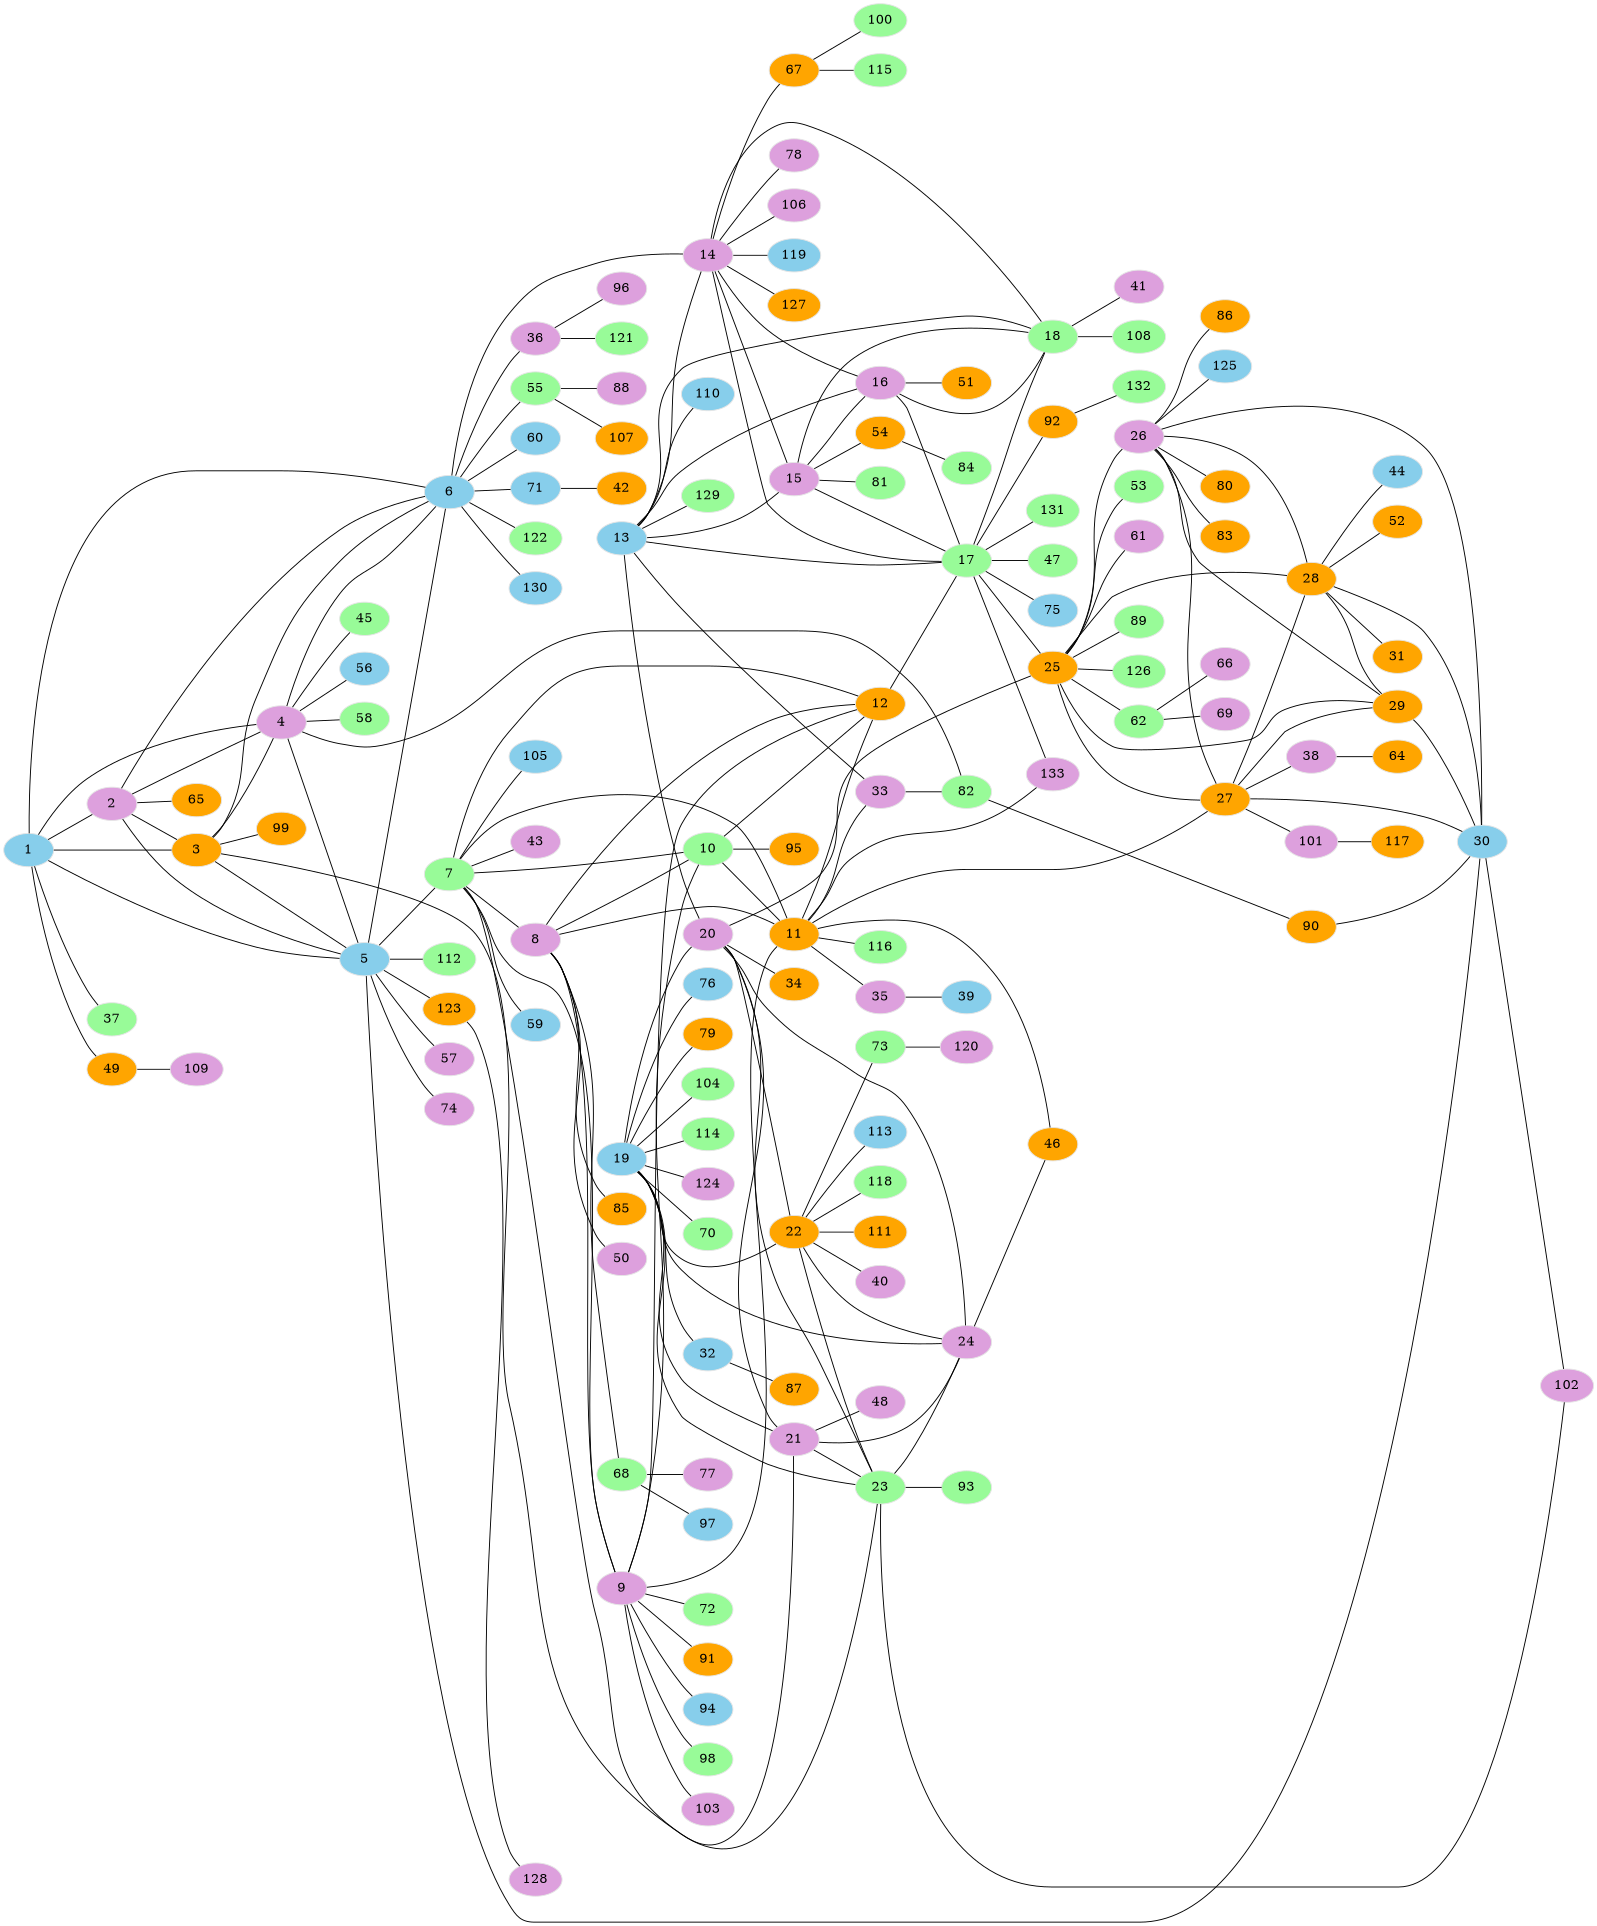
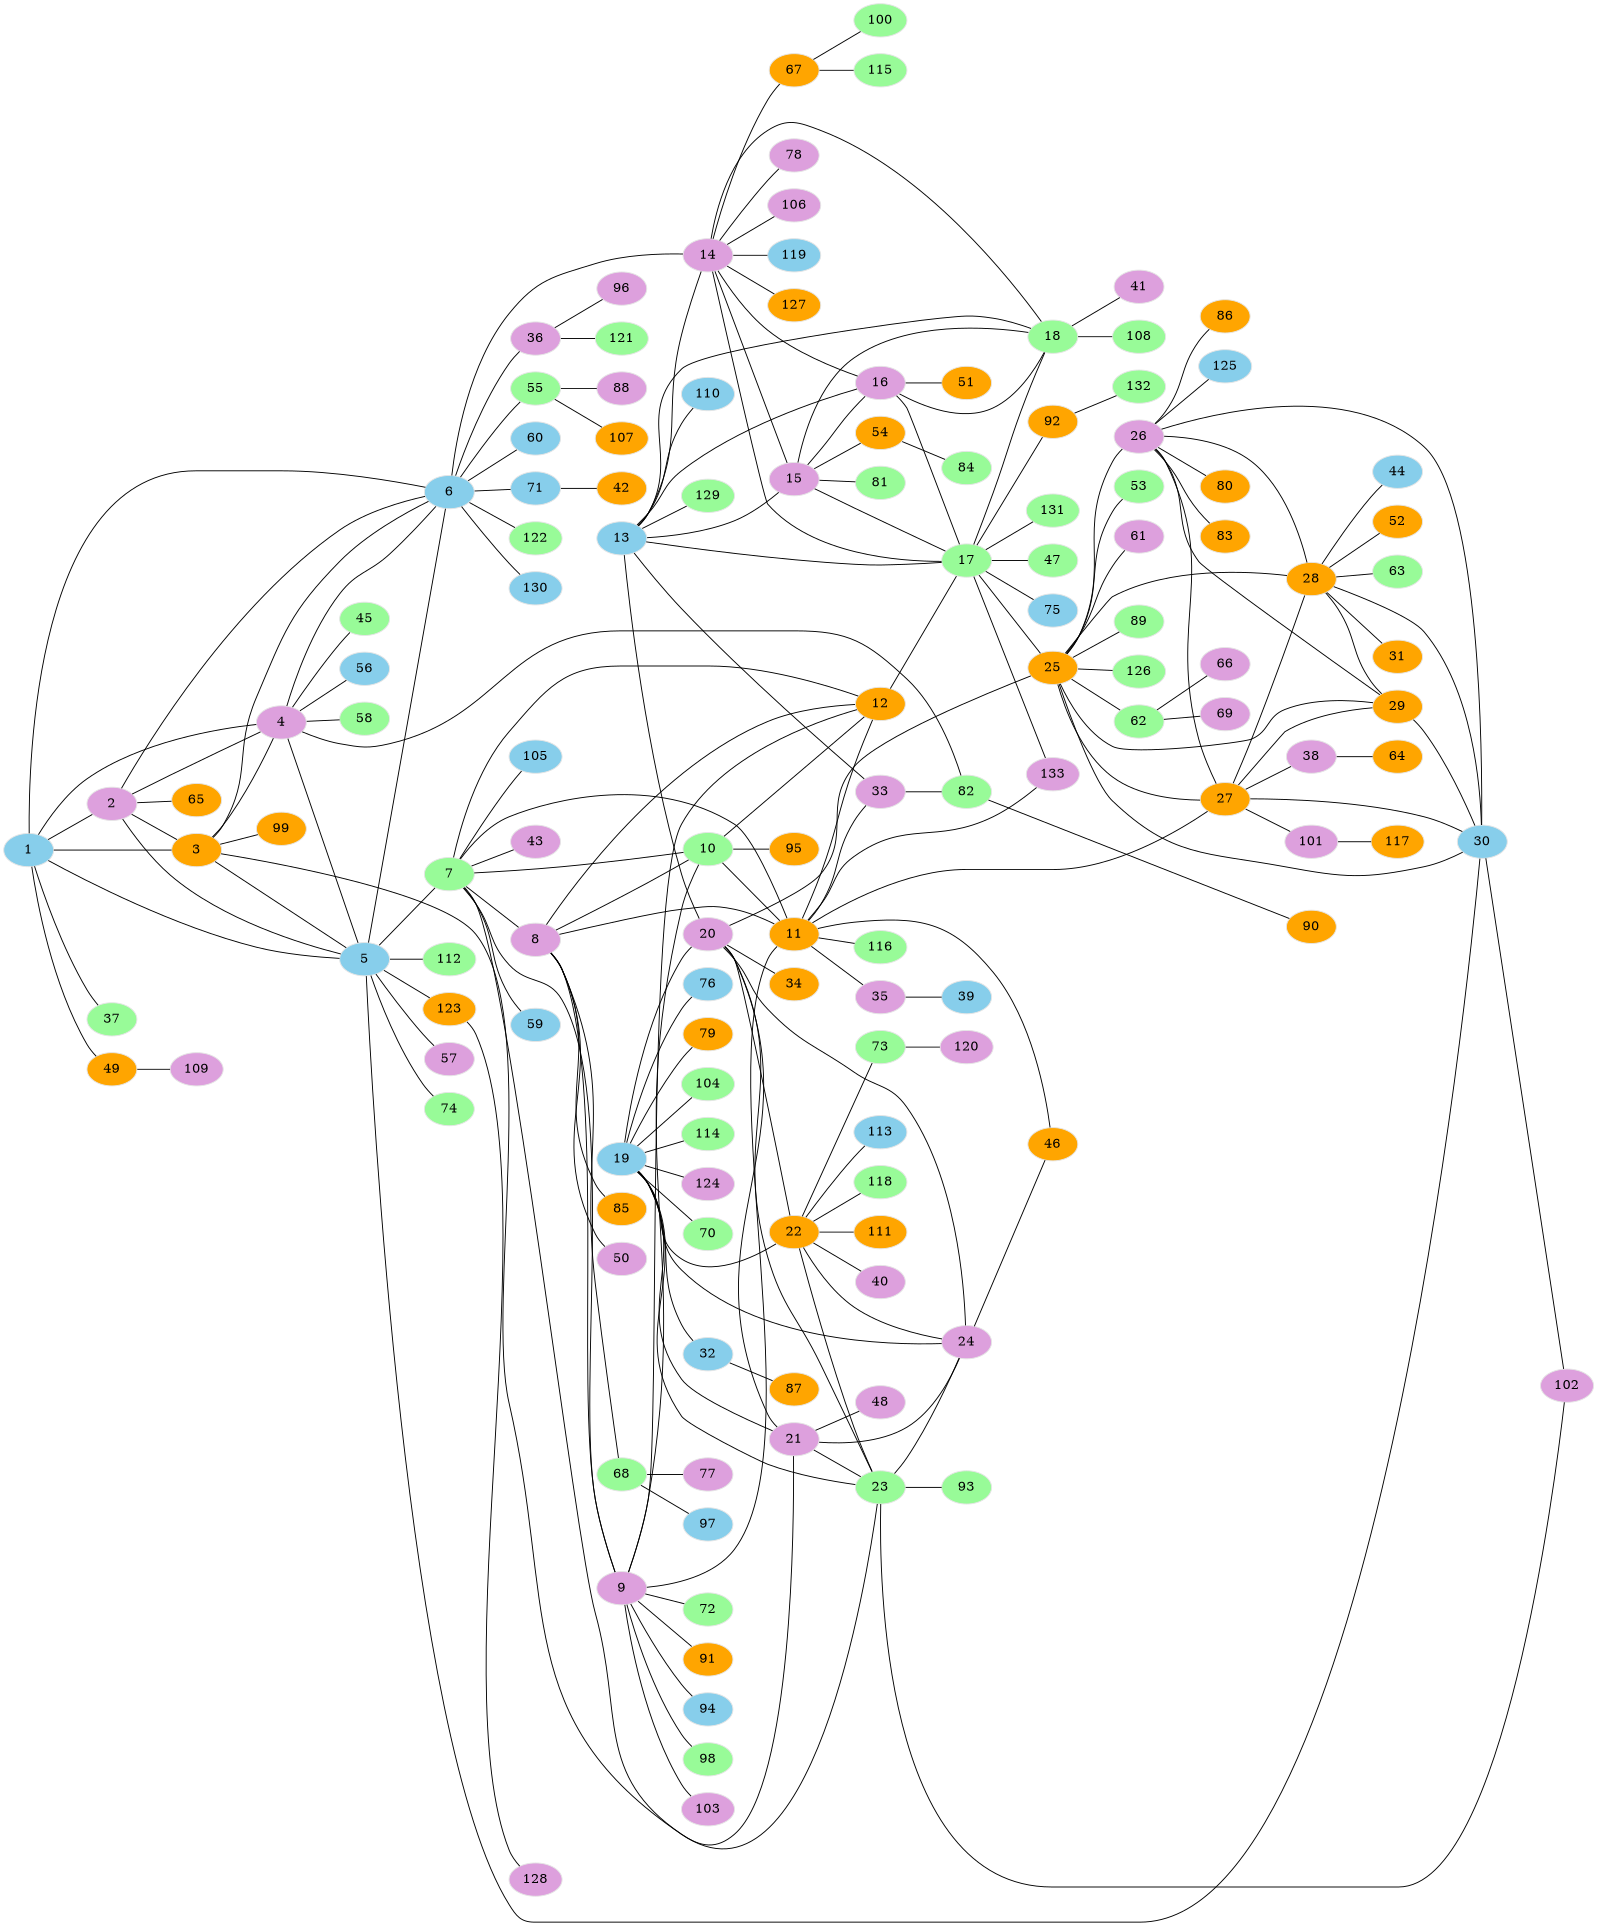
  graph {
    rankdir=LR
    node [color=gray90 fillcolor=plum style=filled]
    1 [fillcolor=skyblue]
    2
    3 [fillcolor=orange]
    4
    5 [fillcolor=skyblue]
    6 [fillcolor=skyblue]
    37 [fillcolor=palegreen]
    49 [fillcolor=orange]
    65 [fillcolor=orange]
    21
    99 [fillcolor=orange]
    45 [fillcolor=palegreen]
    56 [fillcolor=skyblue]
    58 [fillcolor=palegreen]
    82 [fillcolor=palegreen]
    7 [fillcolor=palegreen]
    30 [fillcolor=skyblue]
    57
-   74
+   74 [fillcolor=palegreen]
    112 [fillcolor=palegreen]
    123 [fillcolor=orange]
    14
    36
    55 [fillcolor=palegreen]
    60 [fillcolor=skyblue]
    71 [fillcolor=skyblue]
    122 [fillcolor=palegreen]
    130 [fillcolor=skyblue]
    109
    23 [fillcolor=palegreen]
    24
    48
    90 [fillcolor=orange]
    8
    9
    10 [fillcolor=palegreen]
    11 [fillcolor=orange]
    12 [fillcolor=orange]
    43
    59 [fillcolor=skyblue]
    105 [fillcolor=skyblue]
    102
    128
    17 [fillcolor=palegreen]
    15
    16
    18 [fillcolor=palegreen]
    67 [fillcolor=orange]
    78
    106
    119 [fillcolor=skyblue]
    127 [fillcolor=orange]
    96
    121 [fillcolor=palegreen]
    42 [fillcolor=orange]
    88
    107 [fillcolor=orange]
    50
    68 [fillcolor=palegreen]
    85 [fillcolor=orange]
    72 [fillcolor=palegreen]
    91 [fillcolor=orange]
    94 [fillcolor=skyblue]
    98 [fillcolor=palegreen]
    103
    95 [fillcolor=orange]
    27 [fillcolor=orange]
    33
    35
    46 [fillcolor=orange]
    116 [fillcolor=palegreen]
    133
    93 [fillcolor=palegreen]
    77
    97 [fillcolor=skyblue]
    28 [fillcolor=orange]
    29 [fillcolor=orange]
    38
    101
    39 [fillcolor=skyblue]
    25 [fillcolor=orange]
    47 [fillcolor=palegreen]
    75 [fillcolor=skyblue]
    92 [fillcolor=orange]
    131 [fillcolor=palegreen]
    13 [fillcolor=skyblue]
    20
    110 [fillcolor=skyblue]
    129 [fillcolor=palegreen]
    54 [fillcolor=orange]
    81 [fillcolor=palegreen]
    51 [fillcolor=orange]
    41
    108 [fillcolor=palegreen]
    22 [fillcolor=orange]
    34 [fillcolor=orange]
    100 [fillcolor=palegreen]
    115 [fillcolor=palegreen]
    84 [fillcolor=palegreen]
    26
    53 [fillcolor=palegreen]
    61
    62 [fillcolor=palegreen]
    89 [fillcolor=palegreen]
    126 [fillcolor=palegreen]
    132 [fillcolor=palegreen]
    19 [fillcolor=skyblue]
    32 [fillcolor=skyblue]
    70 [fillcolor=palegreen]
    76 [fillcolor=skyblue]
    79 [fillcolor=orange]
    104 [fillcolor=palegreen]
    114 [fillcolor=palegreen]
    124
    40
    73 [fillcolor=palegreen]
    111 [fillcolor=orange]
    113 [fillcolor=skyblue]
    118 [fillcolor=palegreen]
    87 [fillcolor=orange]
    120
    80 [fillcolor=orange]
    83 [fillcolor=orange]
    86 [fillcolor=orange]
    125 [fillcolor=skyblue]
    31 [fillcolor=orange]
    44 [fillcolor=skyblue]
    52 [fillcolor=orange]
+   63 [fillcolor=palegreen]
    66
    69
    64 [fillcolor=orange]
    117 [fillcolor=orange]
    1 -- 2
    1 -- 3
    1 -- 4
    1 -- 5
    1 -- 6
    1 -- 37
    1 -- 49
    2 -- 3
    2 -- 4
    2 -- 5
    2 -- 6
    2 -- 65
    3 -- 4
    3 -- 5
    3 -- 6
    3 -- 21
    3 -- 99
    4 -- 5
    4 -- 6
    4 -- 45
    4 -- 56
    4 -- 58
    4 -- 82
    5 -- 6
    5 -- 7
    5 -- 30
    5 -- 57
    5 -- 74
    5 -- 112
    5 -- 123
    6 -- 14
    6 -- 36
    6 -- 55
    6 -- 60
    6 -- 71
    6 -- 122
    6 -- 130
    49 -- 109
    21 -- 23
    21 -- 24
    21 -- 48
    82 -- 90
    7 -- 23
    7 -- 8
    7 -- 9
    7 -- 10
    7 -- 11
    7 -- 12
    7 -- 43
    7 -- 59
    7 -- 105
    30 -- 102
    123 -- 128
    14 -- 17
    14 -- 15
    14 -- 16
    14 -- 18
    14 -- 67
    14 -- 78
    14 -- 106
    14 -- 119
    14 -- 127
    36 -- 96
    36 -- 121
    55 -- 88
    55 -- 107
    71 -- 42
    23 -- 24
    23 -- 102
    23 -- 93
    24 -- 46
    8 -- 9
    8 -- 10
    8 -- 11
    8 -- 12
    8 -- 50
    8 -- 68
    8 -- 85
    9 -- 10
    9 -- 11
    9 -- 12
    9 -- 72
    9 -- 91
    9 -- 94
    9 -- 98
    9 -- 103
    10 -- 11
    10 -- 12
    10 -- 95
    11 -- 12
    11 -- 27
    11 -- 33
    11 -- 35
    11 -- 46
    11 -- 116
    11 -- 133
    12 -- 17
    17 -- 18
    17 -- 133
    17 -- 25
    17 -- 47
    17 -- 75
    17 -- 92
    17 -- 131
    15 -- 17
    15 -- 16
    15 -- 18
    15 -- 54
    15 -- 81
    16 -- 17
    16 -- 18
    16 -- 51
    18 -- 41
    18 -- 108
    67 -- 100
    67 -- 115
    68 -- 77
    68 -- 97
    27 -- 30
    27 -- 28
    27 -- 29
    27 -- 38
    27 -- 101
    33 -- 82
    35 -- 39
    28 -- 30
    28 -- 29
    28 -- 31
    28 -- 44
    28 -- 52
+   28 -- 63
    29 -- 30
    38 -- 64
    101 -- 117
-   90 -- 30
+   25 -- 30
    25 -- 27
    25 -- 28
    25 -- 29
    25 -- 26
    25 -- 53
    25 -- 61
    25 -- 62
    25 -- 89
    25 -- 126
    92 -- 132
    13 -- 14
    13 -- 17
    13 -- 15
    13 -- 16
    13 -- 18
    13 -- 33
    13 -- 20
    13 -- 110
    13 -- 129
    20 -- 21
    20 -- 23
    20 -- 24
    20 -- 25
    20 -- 22
    20 -- 34
    54 -- 84
    22 -- 23
    22 -- 24
    22 -- 40
    22 -- 73
    22 -- 111
    22 -- 113
    22 -- 118
    26 -- 30
    26 -- 27
    26 -- 28
    26 -- 29
    26 -- 80
    26 -- 83
    26 -- 86
    26 -- 125
    62 -- 66
    62 -- 69
    19 -- 21
    19 -- 23
    19 -- 24
    19 -- 20
    19 -- 22
    19 -- 32
    19 -- 70
    19 -- 76
    19 -- 79
    19 -- 104
    19 -- 114
    19 -- 124
    32 -- 87
    73 -- 120
  }
